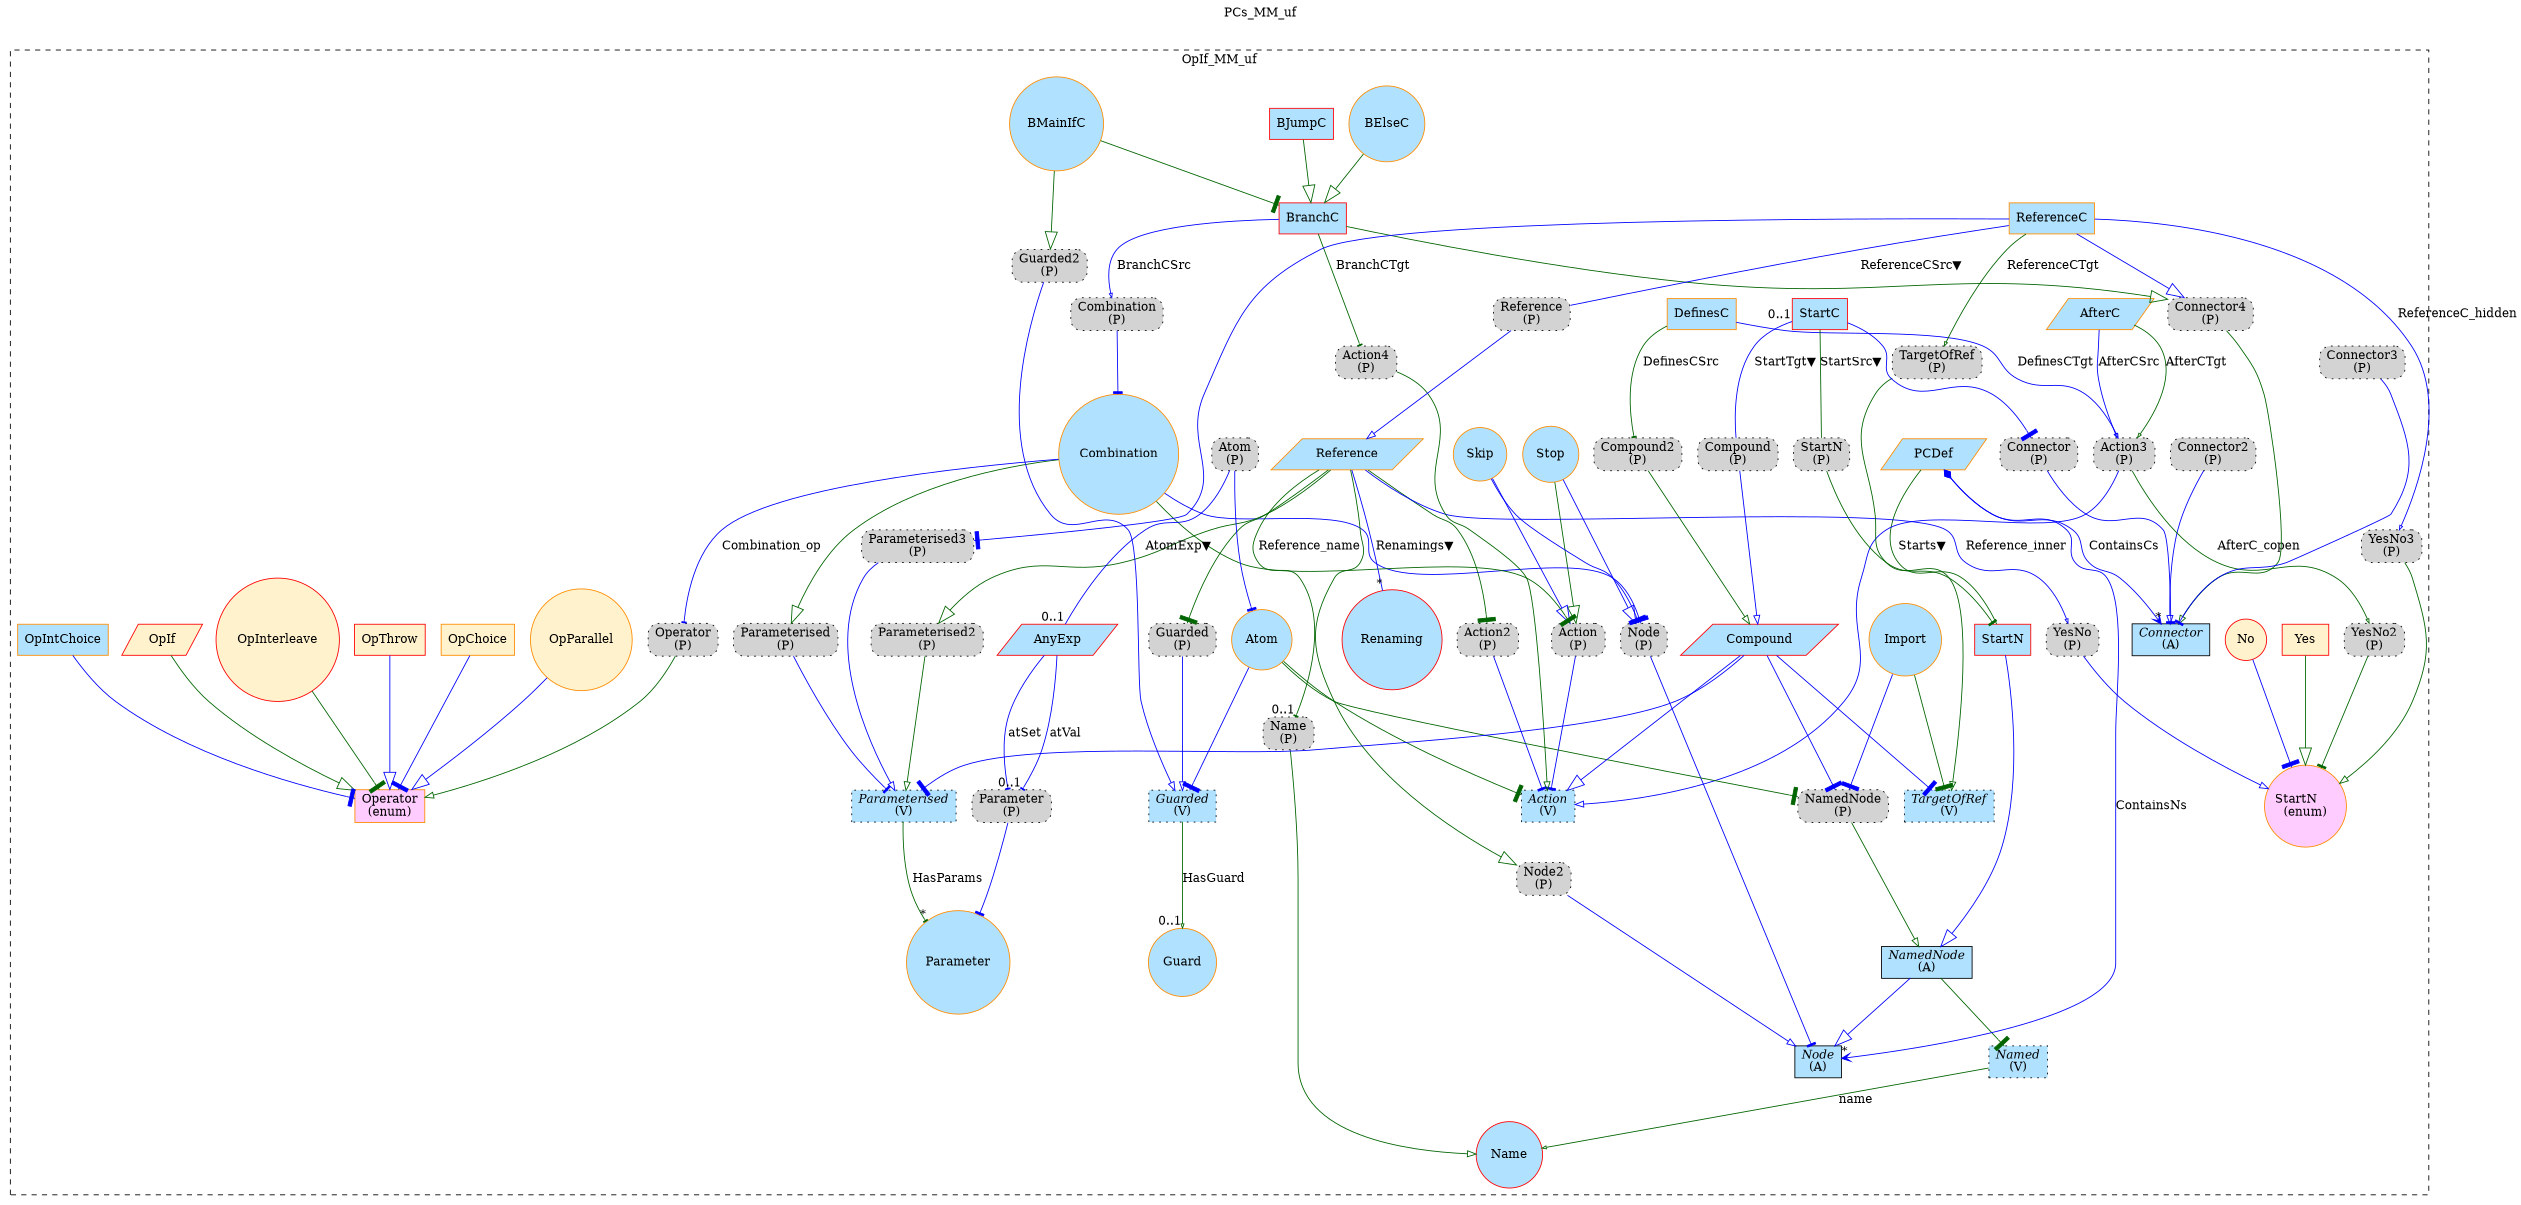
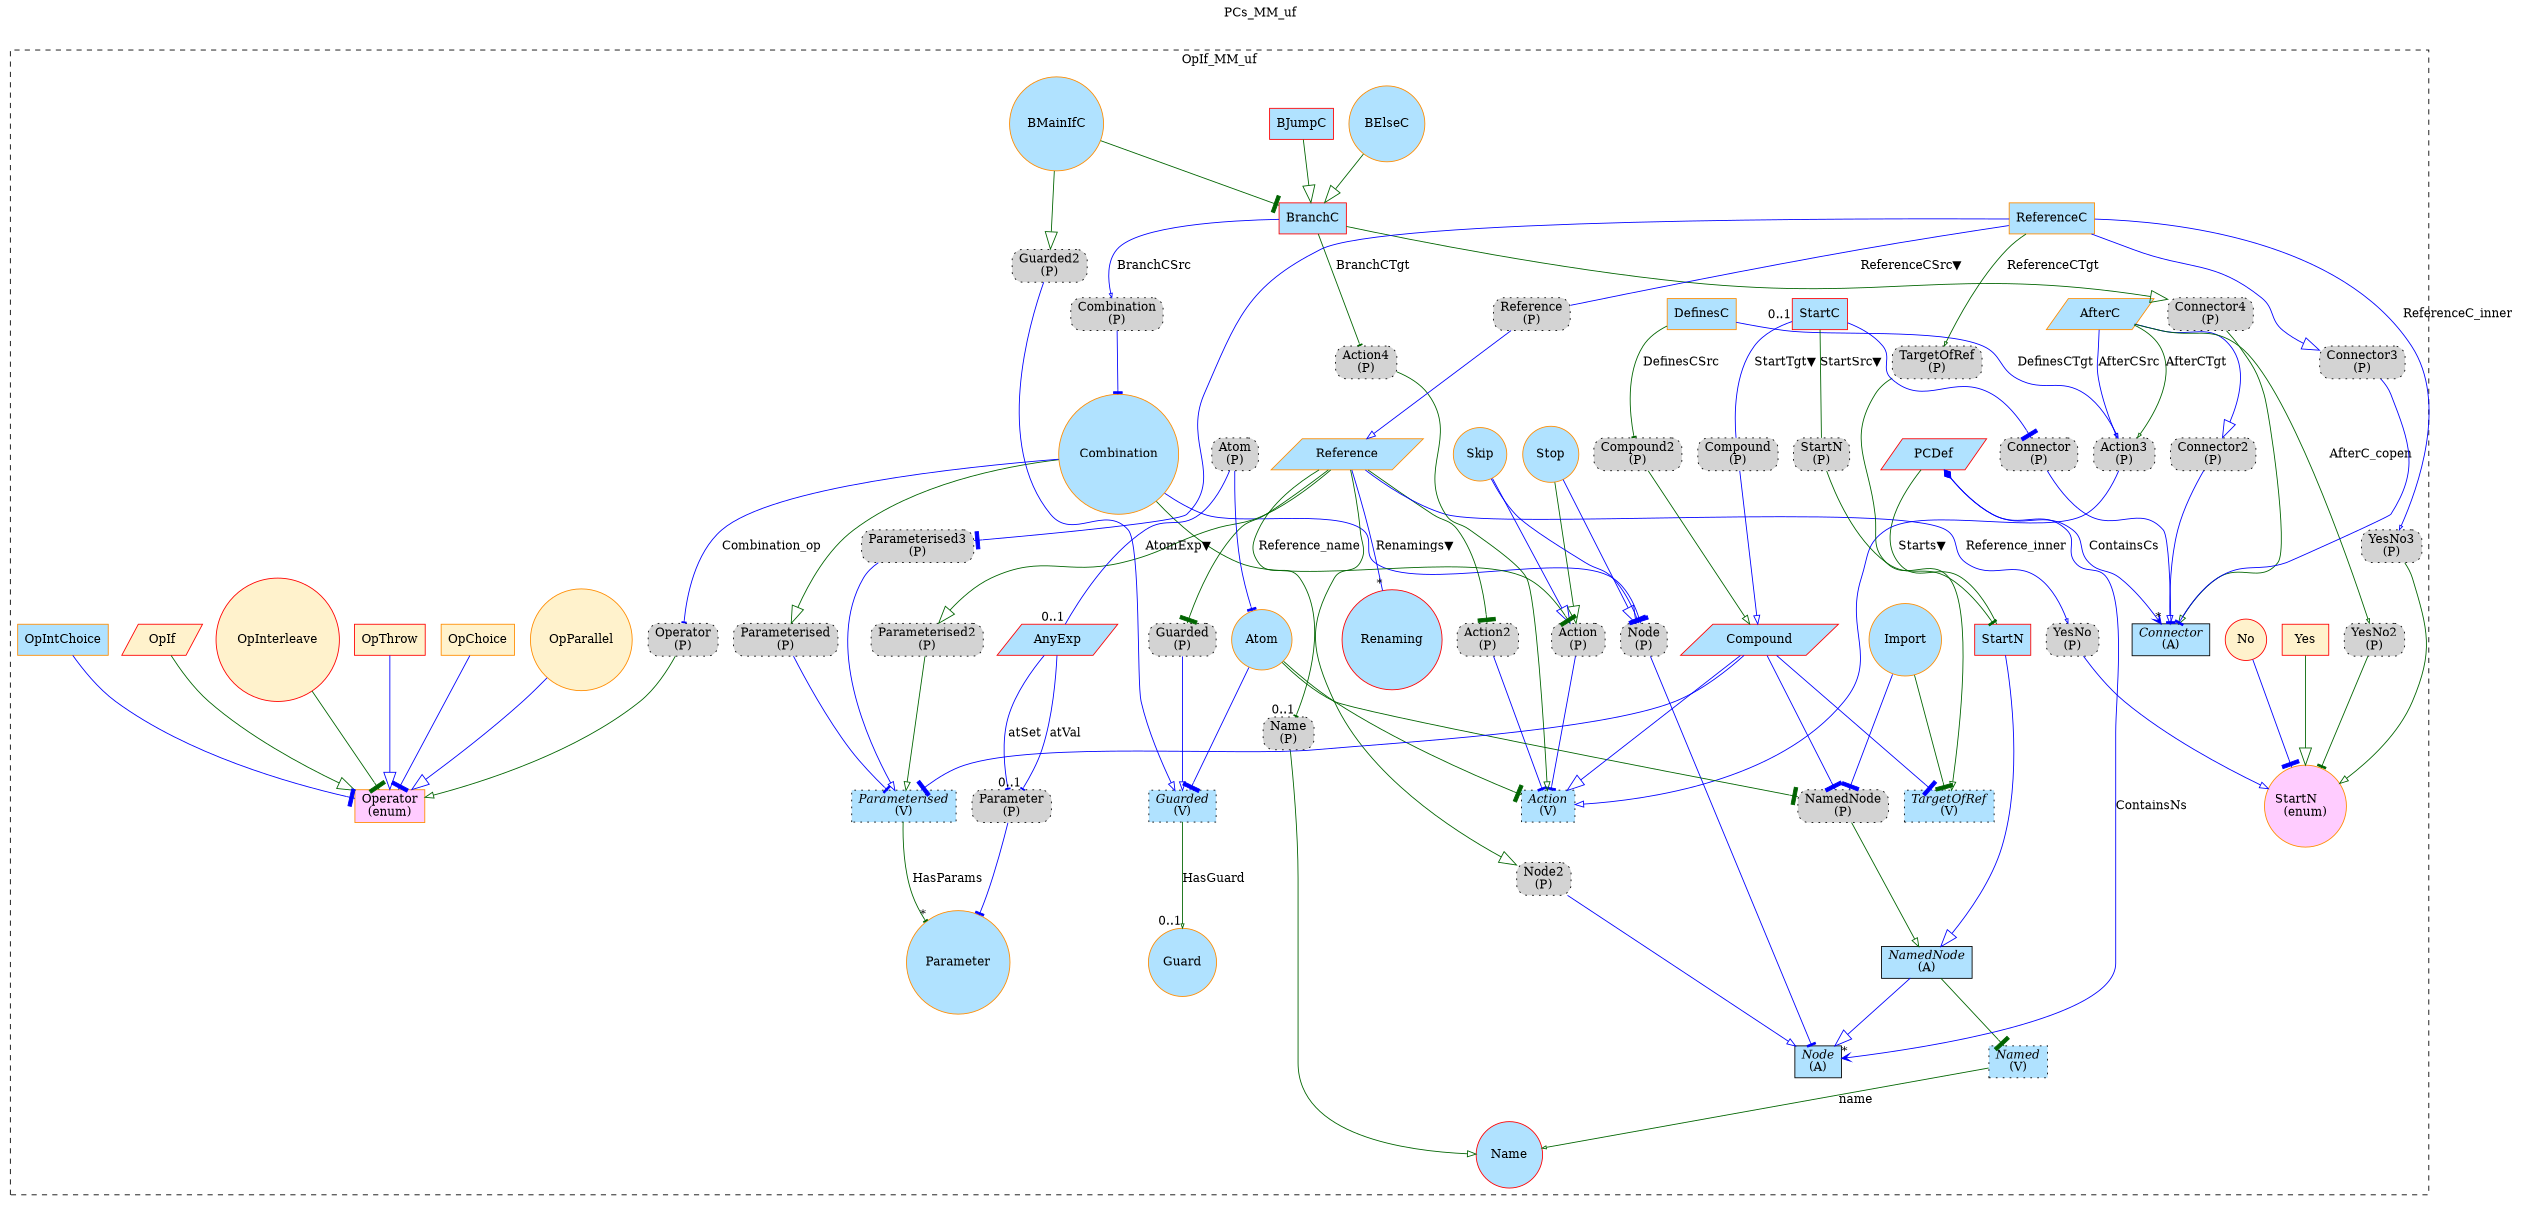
  digraph {
    label=PCs_MM_uf
    labelfontsize=12
    labelloc=tl
    node [fillcolor=lightskyblue1 shape=box style=filled]
    edge [arrowhead=onormal arrowsize=2.0 color=blue]
    n1 [label=<{<I>Node</I><br/>(A)}> shape=record]
    n2 [label=<{<I>NamedNode</I><br/>(A)}> shape=record]
    n3 [label=<{<I>Named</I><br/>(V)}> shape=record style="filled,dotted"]
-   n4 [color=darkorange label=PCDef shape=parallelogram]
+   n4 [color=red label=PCDef shape=parallelogram]
    n5 [label=<{<I>Connector</I><br/>(A)}> shape=record]
    n6 [color=red label=StartN]
    n7 [color=red label=Name shape=circle]
    n8 [color=darkorange fillcolor="#FFCCFF" label="StartN\l(enum)" shape=circle]
    n9 [color=red fillcolor="#FFF2CC" label=Yes]
    n10 [color=red fillcolor="#FFF2CC" label=No shape=circle]
    n11 [fillcolor=lightgray label=<Node<br/>(P)> style="rounded,filled,dotted"]
    n12 [fillcolor=lightgray label=<Parameterised<br/>(P)> style="rounded,filled,dotted"]
    n13 [fillcolor=lightgray label=<Action<br/>(P)> style="rounded,filled,dotted"]
    n14 [fillcolor=lightgray label=<Operator<br/>(P)> style="rounded,filled,dotted"]
    n15 [color=darkorange label=Stop shape=circle]
    n16 [color=darkorange label=Skip shape=circle]
    n17 [color=darkorange label=Combination shape=circle]
    n18 [fillcolor=lightgray label=<Node2<br/>(P)> style="rounded,filled,dotted"]
    n19 [fillcolor=lightgray label=<Parameterised2<br/>(P)> style="rounded,filled,dotted"]
    n20 [fillcolor=lightgray label=<Action2<br/>(P)> style="rounded,filled,dotted"]
    n21 [fillcolor=lightgray label=<Name<br/>(P)> style="rounded,filled,dotted"]
    n22 [fillcolor=lightgray label=<YesNo<br/>(P)> style="rounded,filled,dotted"]
    n23 [fillcolor=lightgray label=<Guarded<br/>(P)> style="rounded,filled,dotted"]
    n24 [color=darkorange label=Reference shape=parallelogram]
    n25 [color=red label=Renaming shape=circle]
    n26 [fillcolor=lightgray label=<Connector2<br/>(P)> style="rounded,filled,dotted"]
    n27 [color=darkorange label=AfterC shape=parallelogram]
    n28 [fillcolor=lightgray label=<Action3<br/>(P)> style="rounded,filled,dotted"]
    n29 [fillcolor=lightgray label=<YesNo2<br/>(P)> style="rounded,filled,dotted"]
    n30 [color=darkorange label=DefinesC]
    n31 [fillcolor=lightgray label=<Compound2<br/>(P)> style="rounded,filled,dotted"]
    n32 [fillcolor=lightgray label=<Connector4<br/>(P)> style="rounded,filled,dotted"]
    n33 [fillcolor=lightgray label=<Combination<br/>(P)> style="rounded,filled,dotted"]
    n34 [fillcolor=lightgray label=<Action4<br/>(P)> style="rounded,filled,dotted"]
    n35 [fillcolor=lightgray label=<Guarded2<br/>(P)> style="rounded,filled,dotted"]
    n36 [color=darkorange label=BMainIfC shape=circle]
    n37 [color=red label=BranchC]
    n38 [color=darkorange label=BElseC shape=circle]
    n39 [color=red label=BJumpC]
    n40 [fillcolor=lightgray label=<YesNo3<br/>(P)> style="rounded,filled,dotted"]
    n41 [fillcolor=lightgray label=<TargetOfRef<br/>(P)> style="rounded,filled,dotted"]
    n42 [fillcolor=lightgray label=<Reference<br/>(P)> style="rounded,filled,dotted"]
    n43 [fillcolor=lightgray label=<Parameterised3<br/>(P)> style="rounded,filled,dotted"]
    n44 [fillcolor=lightgray label=<Connector3<br/>(P)> style="rounded,filled,dotted"]
    n45 [color=darkorange label=ReferenceC]
    n46 [fillcolor=lightgray label=<Compound<br/>(P)> style="rounded,filled,dotted"]
    n47 [fillcolor=lightgray label=<StartN<br/>(P)> style="rounded,filled,dotted"]
    n48 [color=red label=StartC]
    n49 [fillcolor=lightgray label=<Connector<br/>(P)> style="rounded,filled,dotted"]
    n50 [color=red fillcolor="#FFF2CC" label=OpThrow]
    n51 [color=darkorange fillcolor="#FFCCFF" label="Operator\l(enum)"]
    n52 [color=red fillcolor="#FFF2CC" label=OpInterleave shape=circle]
    n53 [color=red fillcolor="#FFF2CC" label=OpIf shape=parallelogram]
    n54 [color=darkorange fillcolor="#FFF2CC" label=OpParallel shape=circle]
    n55 [color=darkorange label=OpIntChoice]
    n56 [color=darkorange fillcolor="#FFF2CC" label=OpChoice]
    n57 [color=red label=AnyExp shape=parallelogram]
    n58 [fillcolor=lightgray label=<Parameter<br/>(P)> style="rounded,filled,dotted"]
    n59 [fillcolor=lightgray label=<Atom<br/>(P)> style="rounded,filled,dotted"]
    n60 [color=darkorange label=Parameter shape=circle]
    n61 [label=<{<I>Guarded</I><br/>(V)}> shape=record style="filled,dotted"]
    n62 [color=darkorange label=Guard shape=circle]
    n63 [label=<{<I>TargetOfRef</I><br/>(V)}> shape=record style="filled,dotted"]
    n64 [label=<{<I>Parameterised</I><br/>(V)}> shape=record style="filled,dotted"]
    n65 [label=<{<I>Action</I><br/>(V)}> shape=record style="filled,dotted"]
    n66 [color=darkorange label=Atom shape=circle]
    n67 [fillcolor=lightgray label=<NamedNode<br/>(P)> style="rounded,filled,dotted"]
    n68 [color=red label=Compound shape=parallelogram]
    n69 [color=darkorange label=Import shape=circle]
    subgraph cluster_1 {
      label=OpIf_MM_uf
      style=dashed
      n1
      n2
      n3
      n4
      n5
      n6
      n7
      n8
      n9
      n10
      n11
      n12
      n13
      n14
      n15
      n16
      n17
      n18
      n19
      n20
      n21
      n22
      n23
      n24
      n25
      n26
      n27
      n28
      n29
      n30
      n31
      n32
      n33
      n34
      n35
      n36
      n37
      n38
      n39
      n40
      n41
      n42
      n43
      n44
      n45
      n46
      n47
      n48
      n49
      n50
      n51
      n52
      n53
      n54
      n55
      n56
      n57
      n58
      n59
      n60
      n61
      n62
      n63
      n64
      n65
      n66
      n67
      n68
      n69
    }
    n2 -> n1
    n2 -> n3 [arrowhead=tee color=darkgreen]
    n3 -> n7 [arrowsize=.5 color=darkgreen label=name]
    n4 -> n1 [arrowhead=vee arrowtail=diamond dir=both headlabel="*" label=ContainsNs arrowsize=""]
    n4 -> n5 [arrowhead=vee arrowtail=diamond dir=both headlabel="*" label=ContainsCs arrowsize=""]
    n4 -> n6 [color=darkgreen dir=none label="Starts▼" arrowhead="" arrowsize=""]
    n6 -> n2
    n9 -> n8 [color=darkgreen]
    n10 -> n8 [arrowhead=tee]
    n11 -> n1 [arrowhead=tee arrowsize=""]
    n12 -> n64 [arrowhead=tee arrowsize=""]
    n13 -> n65 [arrowhead=tee arrowsize=""]
    n14 -> n51 [color=darkgreen arrowsize=""]
    n15 -> n11
    n15 -> n13 [color=darkgreen]
    n16 -> n11 [arrowhead=tee]
    n16 -> n13
    n17 -> n11 [arrowhead=tee]
    n17 -> n12 [color=darkgreen]
    n17 -> n13 [arrowhead=tee color=darkgreen]
    n17 -> n14 [arrowhead=tee arrowsize=.5 label=Combination_op]
    n18 -> n1 [arrowsize=""]
    n19 -> n64 [color=darkgreen arrowsize=""]
    n20 -> n65 [arrowhead=tee arrowsize=""]
    n21 -> n7 [color=darkgreen arrowsize=""]
    n22 -> n8 [arrowsize=""]
    n23 -> n61 [arrowsize=""]
    n24 -> n18 [color=darkgreen]
    n24 -> n19 [color=darkgreen]
    n24 -> n20 [arrowhead=tee color=darkgreen]
    n24 -> n21 [arrowhead=tee arrowsize=.5 color=darkgreen headlabel="0..1" label=Reference_name]
    n24 -> n22 [arrowsize=.5 label=Reference_inner]
    n24 -> n23 [arrowhead=tee color=darkgreen]
    n24 -> n25 [dir=none headlabel="*" label="Renamings▼" arrowhead="" arrowsize=""]
    n26 -> n5 [arrowsize=""]
+   n27 -> n26
    n27 -> n28 [arrowsize=.5 label=AfterCSrc]
    n27 -> n28 [arrowsize=.5 color=darkgreen label=AfterCTgt]
-   n28 -> n29 [arrowsize=.5 color=darkgreen label=AfterC_copen]
+   n27 -> n29 [arrowsize=.5 color=darkgreen label=AfterC_copen]
    n28 -> n65 [arrowsize=""]
    n29 -> n8 [arrowhead=tee color=darkgreen arrowsize=""]
    n30 -> n28 [arrowsize=.5 label=DefinesCTgt]
    n30 -> n31 [arrowhead=tee arrowsize=.5 color=darkgreen label=DefinesCSrc]
    n31 -> n68 [color=darkgreen arrowsize=""]
    n32 -> n5 [color=darkgreen arrowsize=""]
    n33 -> n17 [arrowhead=tee arrowsize=""]
    n34 -> n65 [color=darkgreen arrowsize=""]
    n35 -> n61 [arrowsize=""]
    n36 -> n35 [color=darkgreen]
    n36 -> n37 [arrowhead=tee color=darkgreen]
    n37 -> n32 [color=darkgreen]
    n37 -> n33 [arrowsize=.5 label=BranchCSrc]
    n37 -> n34 [arrowhead=tee arrowsize=.5 color=darkgreen label=BranchCTgt]
    n38 -> n37 [color=darkgreen]
    n39 -> n37 [color=darkgreen]
    n40 -> n8 [color=darkgreen arrowsize=""]
    n41 -> n63 [color=darkgreen arrowsize=""]
    n42 -> n24 [arrowsize=""]
    n43 -> n64 [arrowsize=""]
    n44 -> n5 [arrowhead=tee arrowsize=""]
-   n45 -> n40 [arrowsize=.5 label=ReferenceC_hidden]
+   n45 -> n40 [arrowsize=.5 label=ReferenceC_inner]
    n45 -> n41 [arrowsize=.5 color=darkgreen label=ReferenceCTgt]
    n45 -> n42 [dir=none label="ReferenceCSrc▼" arrowhead="" arrowsize=""]
    n45 -> n43 [arrowhead=tee]
-   n45 -> n32
+   n45 -> n44
    n46 -> n68 [arrowsize=""]
    n47 -> n6 [arrowhead=tee color=darkgreen arrowsize=""]
    n48 -> n46 [dir=none label="StartTgt▼" taillabel="0..1" arrowhead="" arrowsize=""]
    n48 -> n47 [color=darkgreen dir=none label="StartSrc▼" arrowhead="" arrowsize=""]
    n48 -> n49 [arrowhead=tee]
    n49 -> n5 [arrowhead=tee arrowsize=""]
    n50 -> n51
    n52 -> n51 [arrowhead=tee color=darkgreen]
    n53 -> n51 [color=darkgreen]
    n54 -> n51
    n55 -> n51 [arrowhead=tee]
    n56 -> n51 [arrowhead=tee]
    n57 -> n58 [arrowhead=tee arrowsize=.5 label=atSet]
    n57 -> n58 [arrowhead=tee arrowsize=.5 headlabel="0..1" label=atVal]
    n58 -> n60 [arrowhead=tee arrowsize=""]
    n59 -> n57 [dir=none headlabel="0..1" label="AtomExp▼" arrowhead="" arrowsize=""]
    n59 -> n66 [arrowhead=tee arrowsize=""]
    n61 -> n62 [arrowsize=.5 color=darkgreen headlabel="0..1" label=HasGuard]
    n64 -> n60 [arrowhead=tee arrowsize=.5 color=darkgreen headlabel="*" label=HasParams]
    n66 -> n61 [arrowhead=tee]
    n66 -> n65 [arrowhead=tee color=darkgreen]
    n66 -> n67 [arrowhead=tee color=darkgreen]
    n67 -> n2 [color=darkgreen arrowsize=""]
    n68 -> n63 [arrowhead=tee]
    n68 -> n64 [arrowhead=tee]
    n68 -> n65
    n68 -> n67 [arrowhead=tee]
    n69 -> n63 [arrowhead=tee color=darkgreen]
    n69 -> n67 [arrowhead=tee]
  }
